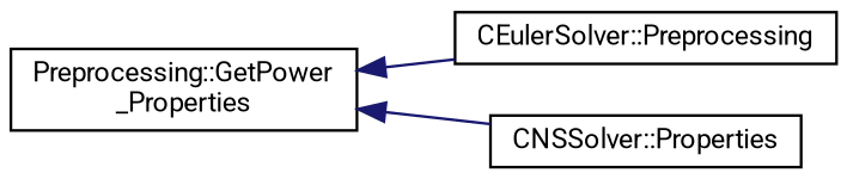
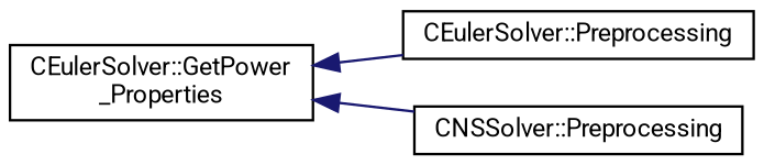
  digraph {
    fontname=Roboto
    rankdir=LR
    node [color=black fillcolor=white fontname=Roboto fontsize=10 shape=record style=filled]
    edge [color=midnightblue dir=back fontname=Roboto fontsize=10 labelfontname=Helvetica labelfontsize=10 style=solid]
-   n1 [height=0.2 label="Preprocessing::GetPower\l_Properties" width=0.4]
+   n1 [height=0.2 label="CEulerSolver::GetPower\l_Properties" width=0.4]
    n2 [height=0.2 label="CEulerSolver::Preprocessing" width=0.4]
-   n3 [height=0.2 label="CNSSolver::Properties" width=0.4]
+   n3 [height=0.2 label="CNSSolver::Preprocessing" width=0.4]
    n1 -> n2
    n1 -> n3
  }
